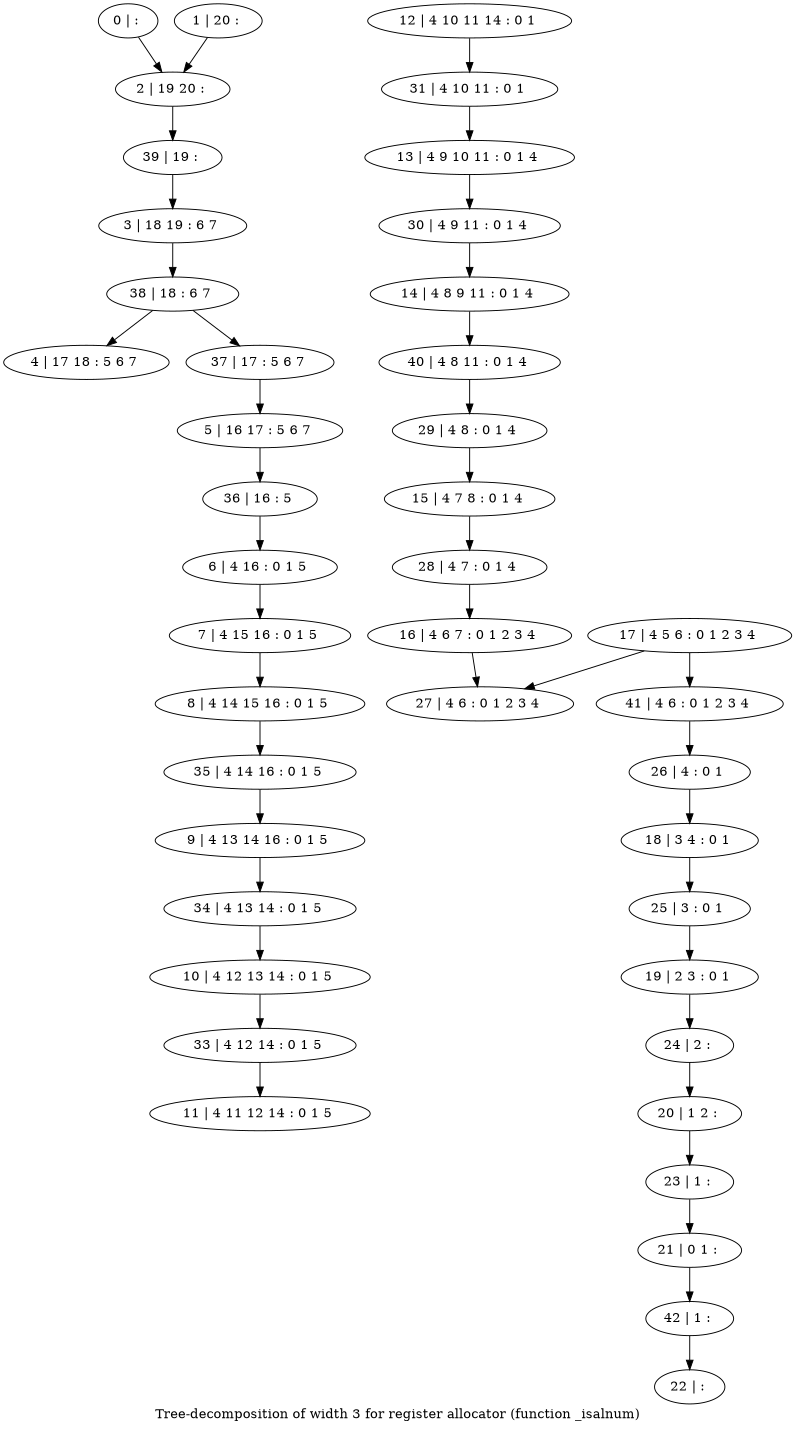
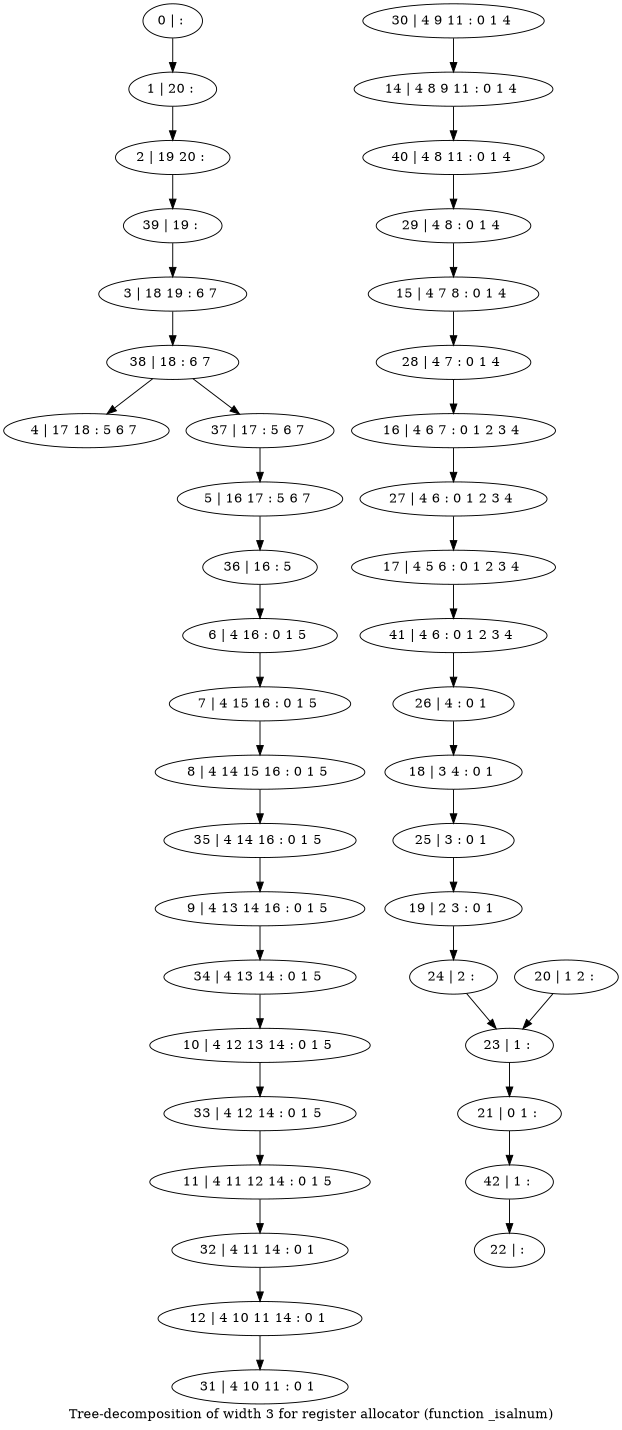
  digraph {
    label="Tree-decomposition of width 3 for register allocator (function _isalnum)"
    n1 [label="0 | : "]
    n2 [label="1 | 20 : "]
    n3 [label="2 | 19 20 : "]
    n4 [label="39 | 19 : "]
    n5 [label="3 | 18 19 : 6 7 "]
    n6 [label="38 | 18 : 6 7 "]
    n7 [label="4 | 17 18 : 5 6 7 "]
    n8 [label="37 | 17 : 5 6 7 "]
    n9 [label="5 | 16 17 : 5 6 7 "]
    n10 [label="36 | 16 : 5 "]
    n11 [label="6 | 4 16 : 0 1 5 "]
    n12 [label="7 | 4 15 16 : 0 1 5 "]
    n13 [label="8 | 4 14 15 16 : 0 1 5 "]
    n14 [label="35 | 4 14 16 : 0 1 5 "]
    n15 [label="9 | 4 13 14 16 : 0 1 5 "]
    n16 [label="34 | 4 13 14 : 0 1 5 "]
    n17 [label="10 | 4 12 13 14 : 0 1 5 "]
    n18 [label="33 | 4 12 14 : 0 1 5 "]
    n19 [label="11 | 4 11 12 14 : 0 1 5 "]
+   n20 [label="32 | 4 11 14 : 0 1 "]
    n21 [label="12 | 4 10 11 14 : 0 1 "]
    n22 [label="31 | 4 10 11 : 0 1 "]
-   n23 [label="13 | 4 9 10 11 : 0 1 4 "]
    n24 [label="30 | 4 9 11 : 0 1 4 "]
    n25 [label="14 | 4 8 9 11 : 0 1 4 "]
    n26 [label="40 | 4 8 11 : 0 1 4 "]
    n27 [label="29 | 4 8 : 0 1 4 "]
    n28 [label="15 | 4 7 8 : 0 1 4 "]
    n29 [label="28 | 4 7 : 0 1 4 "]
    n30 [label="16 | 4 6 7 : 0 1 2 3 4 "]
    n31 [label="27 | 4 6 : 0 1 2 3 4 "]
    n32 [label="17 | 4 5 6 : 0 1 2 3 4 "]
    n33 [label="41 | 4 6 : 0 1 2 3 4 "]
    n34 [label="26 | 4 : 0 1 "]
    n35 [label="18 | 3 4 : 0 1 "]
    n36 [label="25 | 3 : 0 1 "]
    n37 [label="19 | 2 3 : 0 1 "]
    n38 [label="24 | 2 : "]
    n39 [label="20 | 1 2 : "]
    n40 [label="23 | 1 : "]
    n41 [label="21 | 0 1 : "]
    n42 [label="42 | 1 : "]
    n43 [label="22 | : "]
-   n1 -> n3
+   n1 -> n2
    n2 -> n3
    n3 -> n4
    n4 -> n5
    n5 -> n6
    n6 -> n7
    n6 -> n8
    n8 -> n9
    n9 -> n10
    n10 -> n11
    n11 -> n12
    n12 -> n13
    n13 -> n14
    n14 -> n15
    n15 -> n16
    n16 -> n17
    n17 -> n18
    n18 -> n19
+   n19 -> n20
+   n20 -> n21
    n21 -> n22
-   n22 -> n23
-   n23 -> n24
    n24 -> n25
    n25 -> n26
    n26 -> n27
    n27 -> n28
    n28 -> n29
    n29 -> n30
    n30 -> n31
-   n32 -> n31
+   n31 -> n32
    n32 -> n33
    n33 -> n34
    n34 -> n35
    n35 -> n36
    n36 -> n37
    n37 -> n38
-   n38 -> n39
+   n38 -> n40
    n39 -> n40
    n40 -> n41
    n41 -> n42
    n42 -> n43
  }
